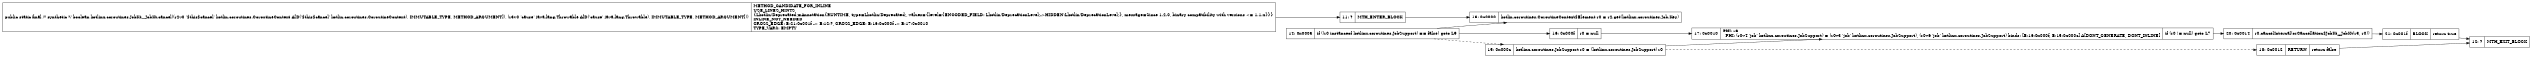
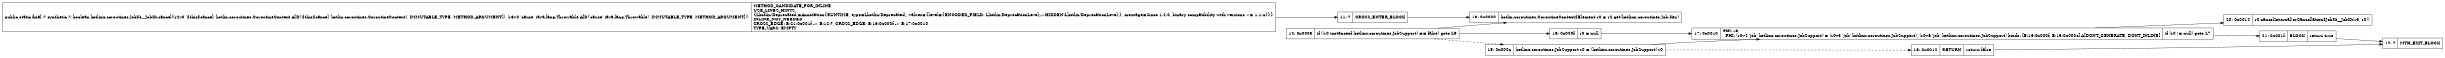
  digraph {
    rankdir=LR
    node [shape=record]
-   n1 [label="{11\:\ ?|MTH_ENTER_BLOCK\l}"]
+   n1 [label="{11\:\ ?|CROSS_ENTER_BLOCK\l}"]
    n2 [label="{13\:\ 0x0000|kotlin.coroutines.CoroutineContext$Element r0 = r2.get(kotlinx.coroutines.Job.Key)\l}"]
    n3 [label="{14\:\ 0x000a|if ((r0 instanceof kotlinx.coroutines.JobSupport) == false) goto L9\l}"]
    n4 [label="{15\:\ 0x000c|kotlinx.coroutines.JobSupport r0 = (kotlinx.coroutines.JobSupport) r0\l}"]
    n5 [label="{16\:\ 0x000f|r0 = null\l}"]
    n6 [label="{17\:\ 0x0010|PHI: r6 \l  PHI: (r0v4 'job' kotlinx.coroutines.JobSupport) = (r0v3 'job' kotlinx.coroutines.JobSupport), (r0v6 'job' kotlinx.coroutines.JobSupport) binds: [B:16:0x000f, B:15:0x000c] A[DONT_GENERATE, DONT_INLINE]\l|if (r0 != null) goto L7\l}"]
    n7 [label="{18\:\ 0x0012|RETURN\l|return false\l}"]
    n8 [label="{20\:\ 0x0014|r0.cancelInternal(orCancellation$JobKt__JobKt(r3, r0))\l}"]
    n9 [label="{12\:\ ?|MTH_EXIT_BLOCK\l}"]
    n10 [label="{21\:\ 0x001f|BLOCK\l|return true\l}"]
    n11 [label="{public static final \/* synthetic *\/ boolean kotlinx.coroutines.JobKt__JobKt.cancel((r2v0 '$this$cancel' kotlin.coroutines.CoroutineContext A[D('$this$cancel' kotlin.coroutines.CoroutineContext), IMMUTABLE_TYPE, METHOD_ARGUMENT]), (r3v0 'cause' java.lang.Throwable A[D('cause' java.lang.Throwable), IMMUTABLE_TYPE, METHOD_ARGUMENT]))  | METHOD_CANDIDATE_FOR_INLINE\lUSE_LINES_HINTS\l\{Lkotlin\/Deprecated;=Annotation\{RUNTIME, type=Lkotlin\/Deprecated;, values=\{level=\{ENCODED_FIELD: Lkotlin\/DeprecationLevel;\-\>HIDDEN:Lkotlin\/DeprecationLevel;\}, message=Since 1.2.0, binary compatibility with versions \<= 1.1.x\}\}\}\lINLINE_NOT_NEEDED\lCROSS_EDGE: B:21:0x001f \-\> B:12:?, CROSS_EDGE: B:16:0x000f \-\> B:17:0x0010\lTYPE_VARS: EMPTY\l}"]
    n1 -> n2
    n3 -> n2
    n3 -> n4 [style=dashed]
    n3 -> n5
    n4 -> n6
    n4 -> n7 [style=dashed]
    n5 -> n6
    n6 -> n8
    n7 -> n9
-   n8 -> n10
+   n6 -> n10
    n10 -> n9
    n11 -> n1
  }
